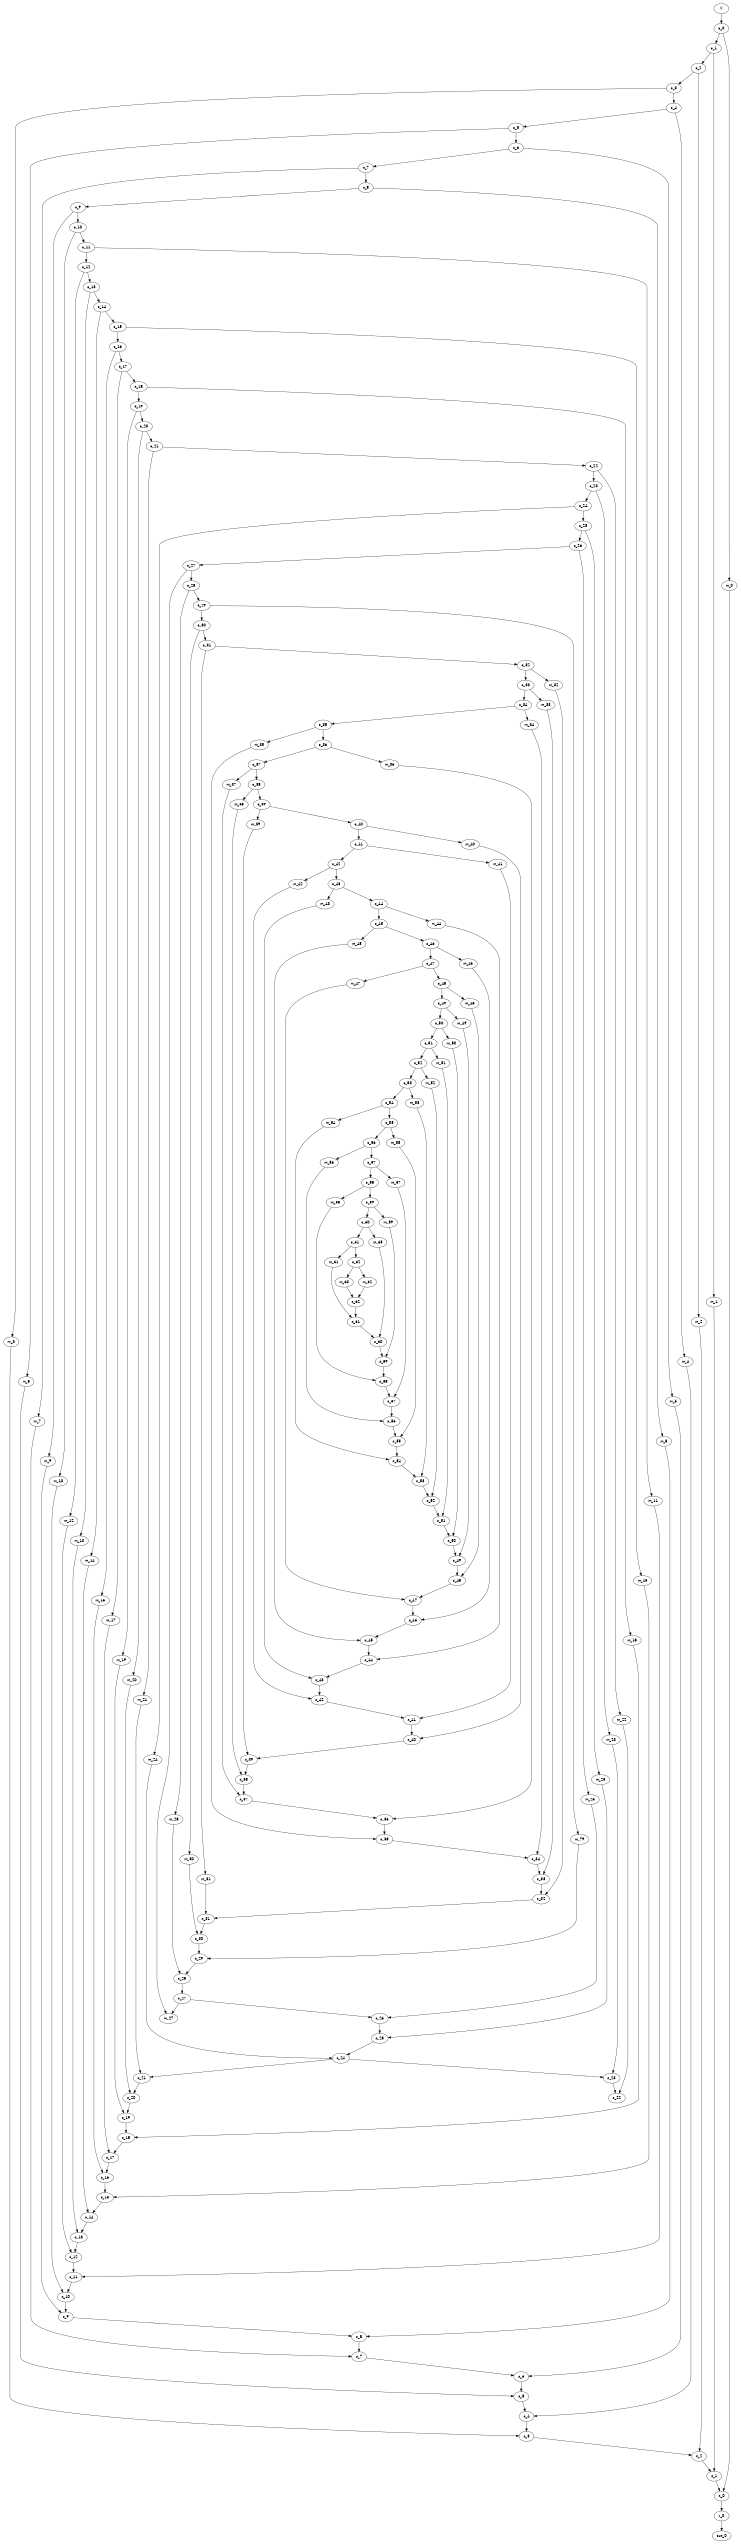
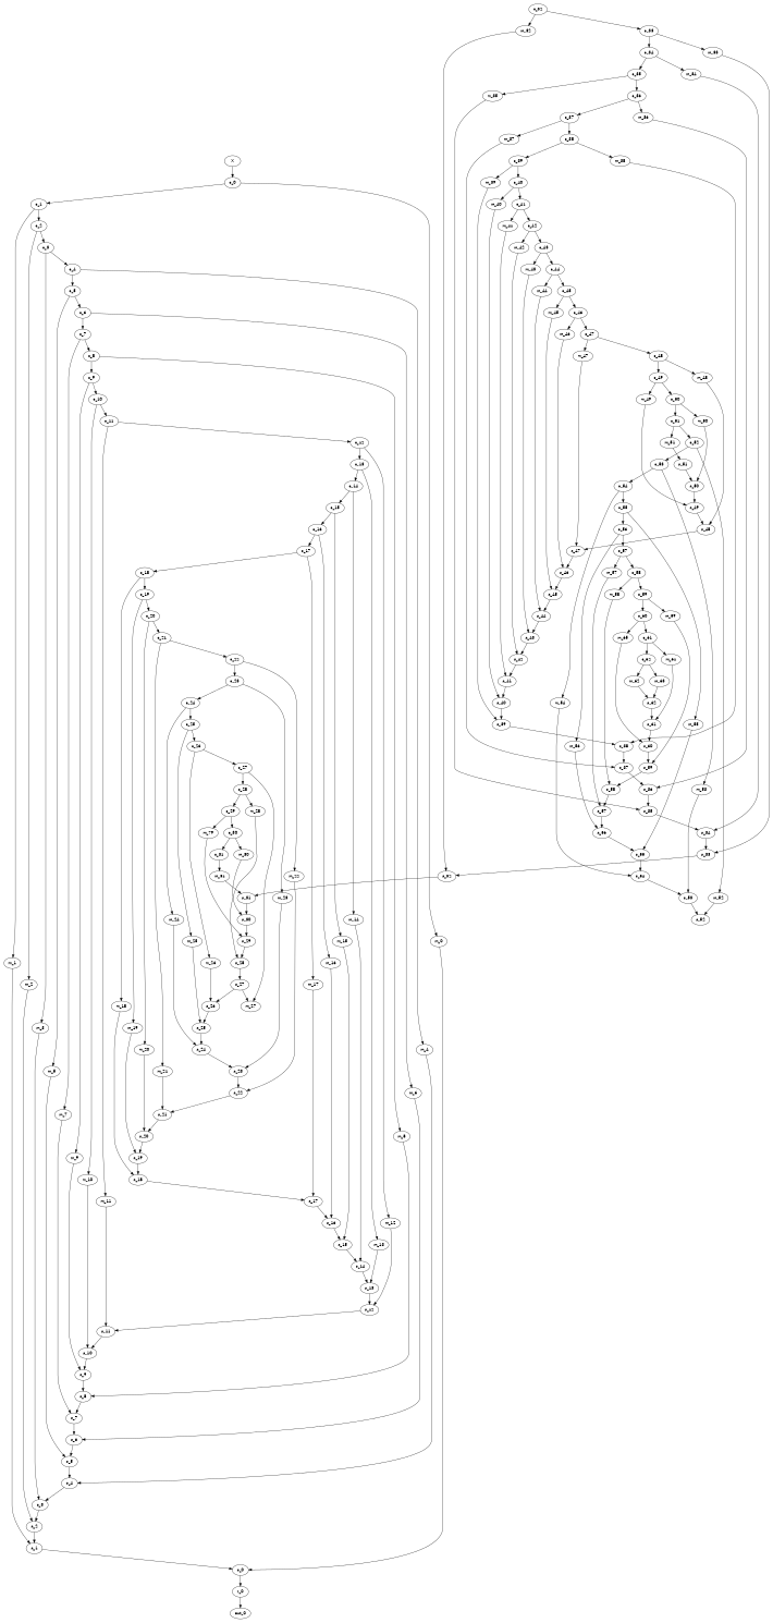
  digraph {
    fontname=Lato
    node [fontname=Lato]
    edge [fontname=Lato]
    n1 [label=m_2]
    n2 [label=a_2]
    n3 [label=a_1]
    n4 [label=s_0]
    n5 [label=out_0]
    n6 [label=a_47]
    n7 [label=a_46]
    n8 [label=a_45]
    n9 [label=c_22]
    n10 [label=c_23]
    n11 [label=m_22]
    n12 [label=m_23]
    n13 [label=c_24]
    n14 [label=a_22]
    n15 [label=m_38]
    n16 [label=a_38]
    n17 [label=a_37]
    n18 [label=m_17]
    n19 [label=a_17]
    n20 [label=a_16]
    n21 [label=m_32]
    n22 [label=a_32]
    n23 [label=a_31]
    n24 [label=a_53]
    n25 [label=a_52]
    n26 [label=a_51]
    n27 [label=a_23]
    n28 [label=c_28]
    n29 [label=m_28]
    n30 [label=c_29]
    n31 [label=a_28]
    n32 [label=m_79]
    n33 [label=c_30]
    n34 [label=c_10]
    n35 [label=m_10]
    n36 [label=c_11]
    n37 [label=a_10]
    n38 [label=m_11]
    n39 [label=c_12]
    n40 [label=m_52]
    n41 [label=X]
    n42 [label=c_0]
    n43 [label=c_1]
    n44 [label=m_0]
    n45 [label=a_21]
    n46 [label=a_20]
    n47 [label=a_19]
    n48 [label=a_36]
    n49 [label=a_44]
    n50 [label=a_43]
    n51 [label=a_42]
    n52 [label=m_33]
    n53 [label=a_33]
    n54 [label=a_5]
    n55 [label=a_4]
    n56 [label=a_3]
    n57 [label=a_29]
    n58 [label=a_27]
    n59 [label=a_25]
    n60 [label=a_24]
    n61 [label=a_7]
    n62 [label=a_6]
    n63 [label=c_48]
    n64 [label=c_49]
    n65 [label=m_48]
    n66 [label=m_49]
    n67 [label=c_50]
    n68 [label=a_48]
    n69 [label=a_34]
    n70 [label=c_17]
    n71 [label=c_18]
    n72 [label=m_18]
    n73 [label=c_19]
    n74 [label=m_41]
    n75 [label=a_41]
    n76 [label=a_40]
    n77 [label=c_47]
    n78 [label=m_47]
    n79 [label=a_15]
    n80 [label=a_14]
    n81 [label=a_13]
    n82 [label=c_58]
    n83 [label=c_59]
    n84 [label=m_58]
    n85 [label=c_60]
    n86 [label=m_59]
    n87 [label=a_58]
    n88 [label=c_57]
    n89 [label=m_57]
    n90 [label=a_57]
    n91 [label=m_1]
    n92 [label=c_2]
    n93 [label=a_0]
    n94 [label=m_63]
    n95 [label=a_62]
    n96 [label=a_61]
    n97 [label=c_43]
    n98 [label=m_43]
    n99 [label=c_44]
    n100 [label=m_44]
    n101 [label=c_45]
    n102 [label=c_9]
    n103 [label=m_9]
    n104 [label=a_9]
    n105 [label=c_15]
    n106 [label=c_16]
    n107 [label=m_15]
    n108 [label=m_16]
    n109 [label=a_39]
    n110 [label=a_18]
    n111 [label=m_8]
    n112 [label=a_8]
    n113 [label=c_62]
    n114 [label=m_62]
    n115 [label=m_14]
    n116 [label=c_55]
    n117 [label=c_56]
    n118 [label=m_55]
    n119 [label=m_56]
    n120 [label=a_55]
    n121 [label=a_26]
    n122 [label=m_27]
    n123 [label=a_56]
    n124 [label=c_7]
    n125 [label=c_8]
    n126 [label=m_7]
    n127 [label=c_53]
    n128 [label=m_53]
    n129 [label=c_54]
    n130 [label=m_54]
    n131 [label=m_50]
    n132 [label=a_50]
    n133 [label=a_49]
    n134 [label=c_4]
    n135 [label=c_5]
    n136 [label=m_4]
    n137 [label=c_6]
    n138 [label=m_5]
    n139 [label=c_37]
    n140 [label=c_38]
    n141 [label=m_37]
    n142 [label=c_39]
    n143 [label=a_30]
    n144 [label=a_54]
    n145 [label=m_65]
    n146 [label=a_60]
    n147 [label=a_59]
    n148 [label=c_61]
    n149 [label=c_46]
    n150 [label=m_46]
    n151 [label=c_34]
    n152 [label=m_34]
    n153 [label=c_35]
    n154 [label=c_36]
    n155 [label=m_35]
    n156 [label=m_26]
    n157 [label=c_25]
    n158 [label=m_24]
    n159 [label=m_61]
    n160 [label=m_3]
    n161 [label=a_35]
    n162 [label=m_6]
    n163 [label=c_26]
    n164 [label=m_25]
    n165 [label=c_27]
    n166 [label=c_51]
    n167 [label=m_51]
    n168 [label=c_52]
    n169 [label=c_40]
    n170 [label=c_41]
    n171 [label=m_40]
    n172 [label=c_42]
    n173 [label=m_45]
    n174 [label=m_39]
    n175 [label=c_20]
    n176 [label=m_20]
    n177 [label=c_21]
    n178 [label=m_21]
    n179 [label=m_42]
    n180 [label=m_13]
    n181 [label=a_12]
    n182 [label=c_31]
    n183 [label=m_31]
    n184 [label=c_32]
    n185 [label=c_33]
    n186 [label=a_11]
    n187 [label=m_30]
    n188 [label=m_36]
    n189 [label=m_19]
    n190 [label=c_13]
    n191 [label=m_12]
    n192 [label=c_14]
    n193 [label=c_3]
    n1 -> n2
    n2 -> n3
    n3 -> n93
    n4 -> n5
    n6 -> n7
    n7 -> n8
    n8 -> n49
    n9 -> n10
    n9 -> n11
    n10 -> n12
    n10 -> n13
    n11 -> n14
    n12 -> n27
    n13 -> n157
    n13 -> n158
-   n60 -> n45
+   n14 -> n45
    n15 -> n16
    n16 -> n17
    n17 -> n48
    n18 -> n19
    n19 -> n20
    n20 -> n79
    n21 -> n22
    n22 -> n23
    n23 -> n143
    n24 -> n25
-   n25 -> n26
    n26 -> n132
    n27 -> n14
    n28 -> n29
    n28 -> n30
    n29 -> n31
    n30 -> n32
    n30 -> n33
    n31 -> n58
    n32 -> n57
    n33 -> n182
    n33 -> n187
    n34 -> n35
    n34 -> n36
    n35 -> n37
    n36 -> n38
    n36 -> n39
    n37 -> n104
    n38 -> n186
    n39 -> n190
    n39 -> n191
    n40 -> n25
    n41 -> n42
    n42 -> n43
    n42 -> n44
    n43 -> n91
    n43 -> n92
    n44 -> n93
    n45 -> n46
    n46 -> n47
    n47 -> n110
    n48 -> n161
    n49 -> n50
    n50 -> n51
    n51 -> n75
    n52 -> n53
    n53 -> n22
    n54 -> n55
    n55 -> n56
    n56 -> n2
    n57 -> n31
    n58 -> n121
    n58 -> n122
    n59 -> n60
    n60 -> n27
    n61 -> n62
    n62 -> n54
    n63 -> n64
    n63 -> n65
    n64 -> n66
    n64 -> n67
    n65 -> n68
    n66 -> n133
    n67 -> n131
    n67 -> n166
    n68 -> n6
    n69 -> n53
    n70 -> n18
    n70 -> n71
    n71 -> n72
    n71 -> n73
    n72 -> n110
    n73 -> n175
    n73 -> n189
    n74 -> n75
    n75 -> n76
    n76 -> n109
    n77 -> n63
    n77 -> n78
    n78 -> n6
    n79 -> n80
    n80 -> n81
    n81 -> n181
    n82 -> n83
    n82 -> n84
    n83 -> n85
    n83 -> n86
    n84 -> n87
    n85 -> n145
    n85 -> n148
    n86 -> n147
    n87 -> n90
    n88 -> n82
    n88 -> n89
    n89 -> n90
    n90 -> n123
    n91 -> n3
    n92 -> n1
    n92 -> n193
    n93 -> n4
    n94 -> n95
    n95 -> n96
    n96 -> n146
    n97 -> n98
    n97 -> n99
    n98 -> n50
    n99 -> n100
    n99 -> n101
    n100 -> n49
    n101 -> n149
    n101 -> n173
    n102 -> n34
    n102 -> n103
    n103 -> n104
    n104 -> n112
    n105 -> n106
    n105 -> n107
    n106 -> n70
    n106 -> n108
    n107 -> n79
    n108 -> n20
    n109 -> n16
    n110 -> n19
    n111 -> n112
    n112 -> n61
    n113 -> n94
    n113 -> n114
    n114 -> n95
    n115 -> n80
    n116 -> n117
    n116 -> n118
    n117 -> n88
    n117 -> n119
    n118 -> n120
    n119 -> n123
    n120 -> n144
    n121 -> n59
    n123 -> n120
    n124 -> n125
    n124 -> n126
    n125 -> n102
    n125 -> n111
    n126 -> n61
    n127 -> n128
    n127 -> n129
    n128 -> n24
    n129 -> n116
    n129 -> n130
    n130 -> n144
    n131 -> n132
    n132 -> n133
    n133 -> n68
    n134 -> n135
    n134 -> n136
    n135 -> n137
    n135 -> n138
    n136 -> n55
    n137 -> n124
    n137 -> n162
    n138 -> n54
    n139 -> n140
    n139 -> n141
    n140 -> n15
    n140 -> n142
    n141 -> n17
    n142 -> n169
    n142 -> n174
    n143 -> n57
    n144 -> n24
    n145 -> n146
    n146 -> n147
    n147 -> n87
    n148 -> n113
    n148 -> n159
    n149 -> n77
    n149 -> n150
    n150 -> n7
    n151 -> n152
    n151 -> n153
    n152 -> n69
    n153 -> n154
    n153 -> n155
    n154 -> n139
    n154 -> n188
    n155 -> n161
    n156 -> n121
    n157 -> n163
    n157 -> n164
    n158 -> n60
    n159 -> n96
    n160 -> n56
    n161 -> n69
    n162 -> n62
    n163 -> n156
    n163 -> n165
    n164 -> n59
    n165 -> n28
    n165 -> n122
    n166 -> n167
    n166 -> n168
    n167 -> n26
    n168 -> n40
    n168 -> n127
    n169 -> n170
    n169 -> n171
    n170 -> n74
    n170 -> n172
    n171 -> n76
    n172 -> n97
    n172 -> n179
    n173 -> n8
    n174 -> n109
    n175 -> n176
    n175 -> n177
    n176 -> n46
    n177 -> n9
    n177 -> n178
    n178 -> n45
    n179 -> n51
    n180 -> n81
    n181 -> n186
    n182 -> n183
-   n182 -> n184
    n183 -> n23
    n184 -> n21
    n184 -> n185
    n185 -> n52
    n185 -> n151
    n186 -> n37
    n187 -> n143
    n188 -> n48
    n189 -> n47
    n190 -> n180
    n190 -> n192
    n191 -> n181
    n192 -> n105
    n192 -> n115
    n193 -> n134
    n193 -> n160
  }
